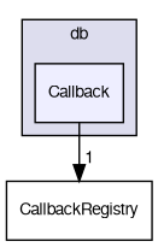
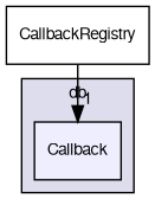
  digraph {
    compound=true
    node [fontname=FreeSans fontsize=10 shape=box]
    n1 [fillcolor="#eeeeff" label=Callback pencolor=black style=filled]
    n2 [label=CallbackRegistry]
    subgraph cluster_1 {
      bgcolor="#ddddee"
      fontname=FreeSans
      fontsize=10
      label=db
      pencolor=black
      n1
    }
-   n1 -> n2 [headlabel=1 labeldistance=1.5 labelfontname=FreeSans labelfontsize=10]
+   n2 -> n1 [headlabel=1 labeldistance=1.5 labelfontname=FreeSans labelfontsize=10]
  }
